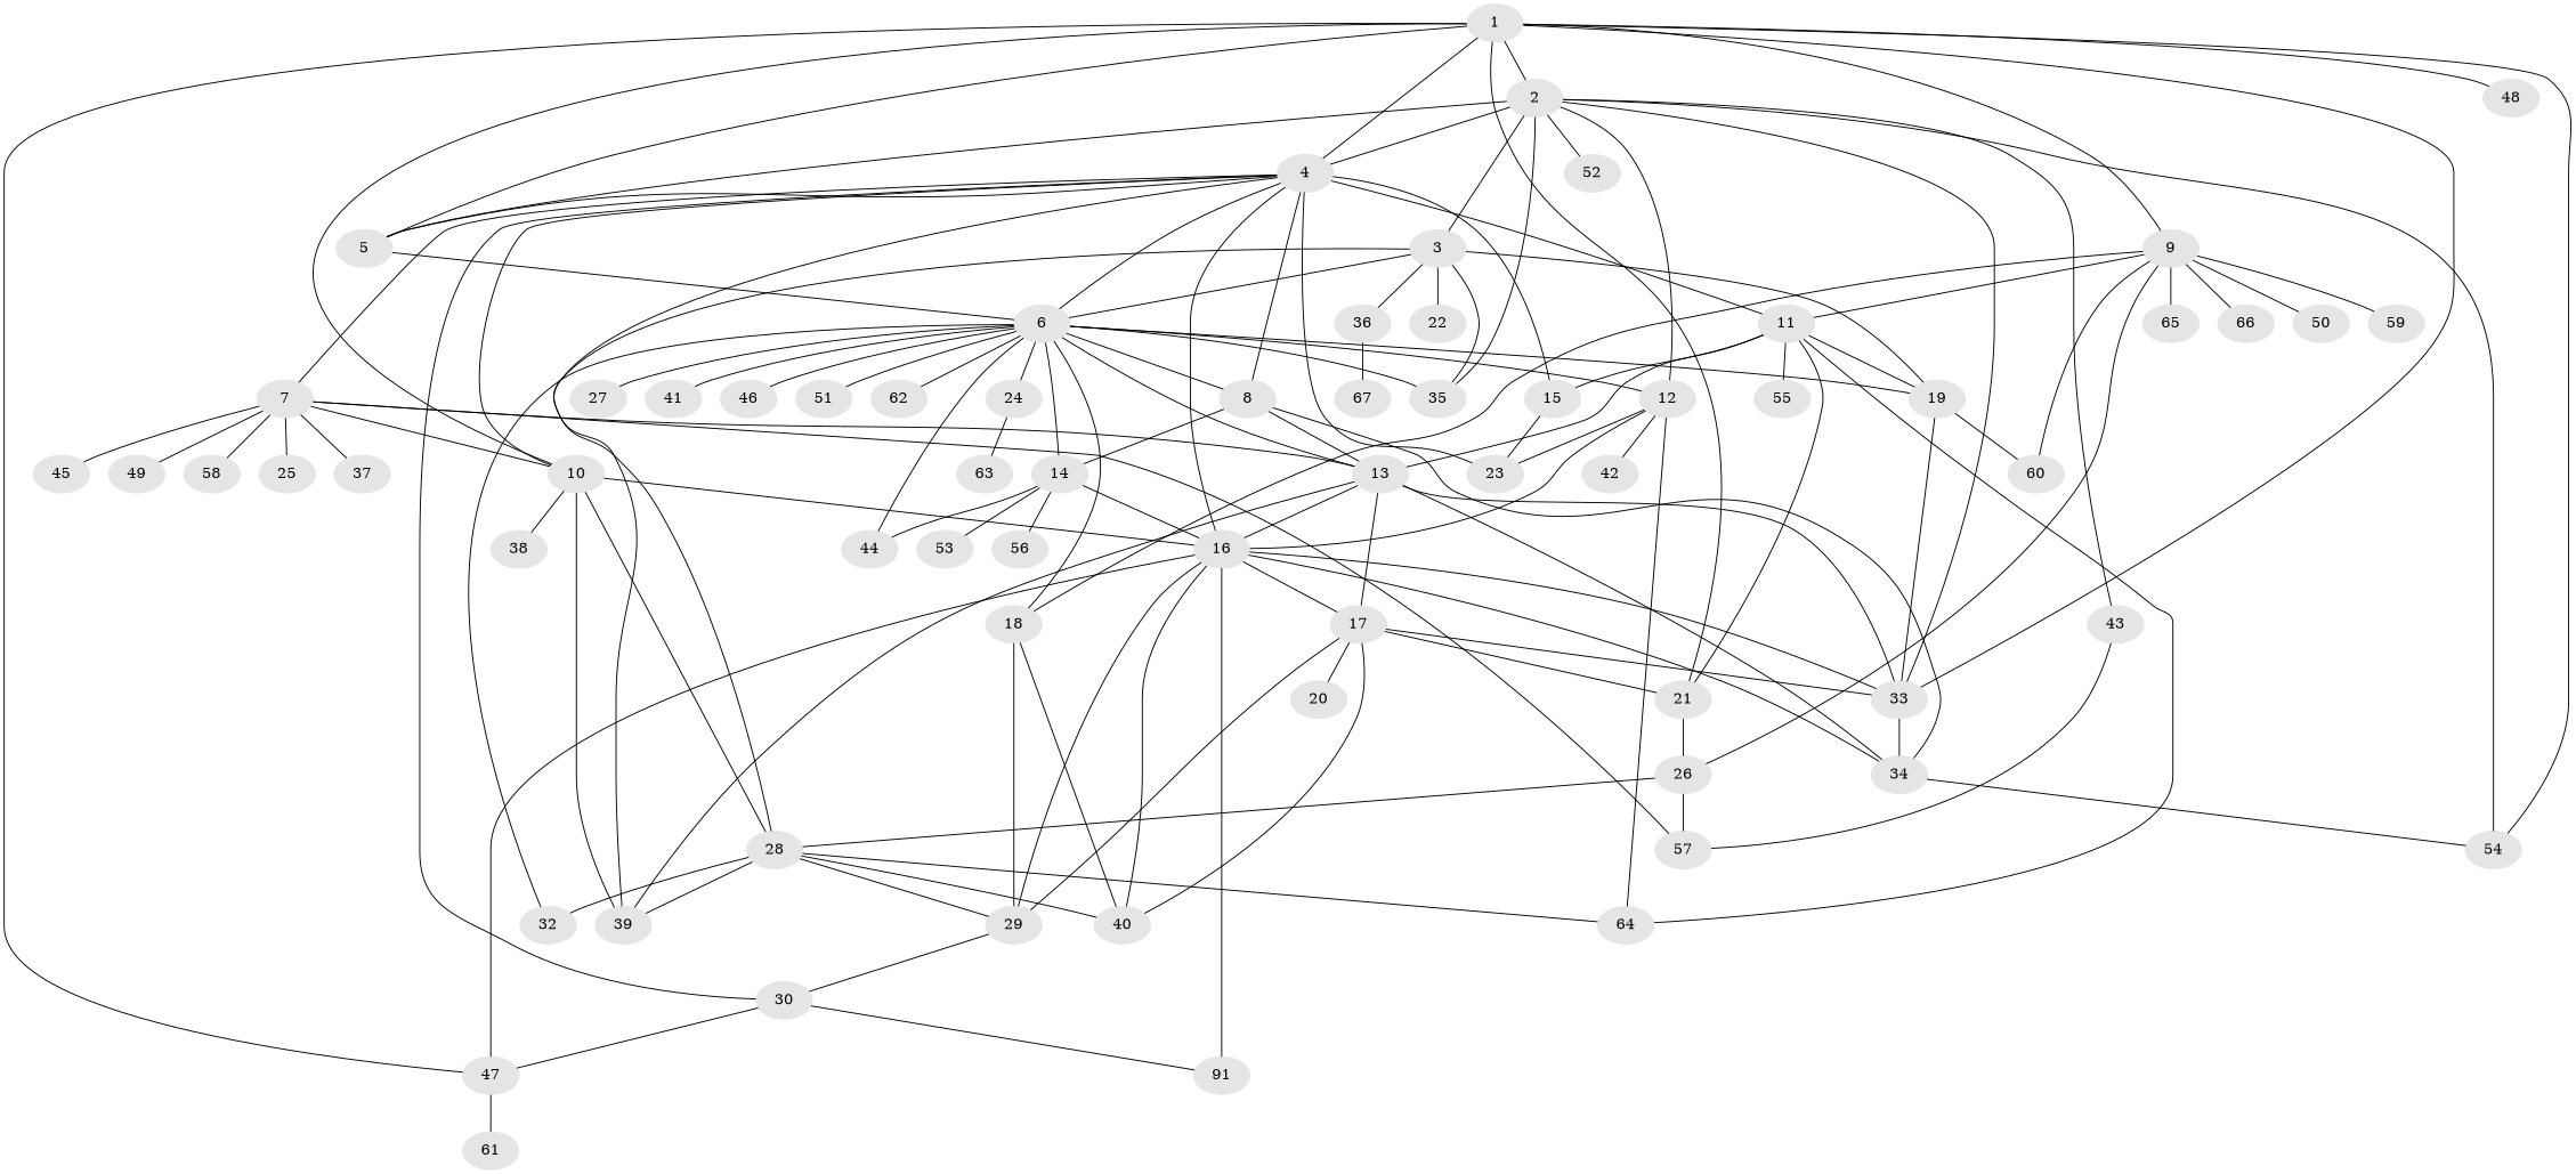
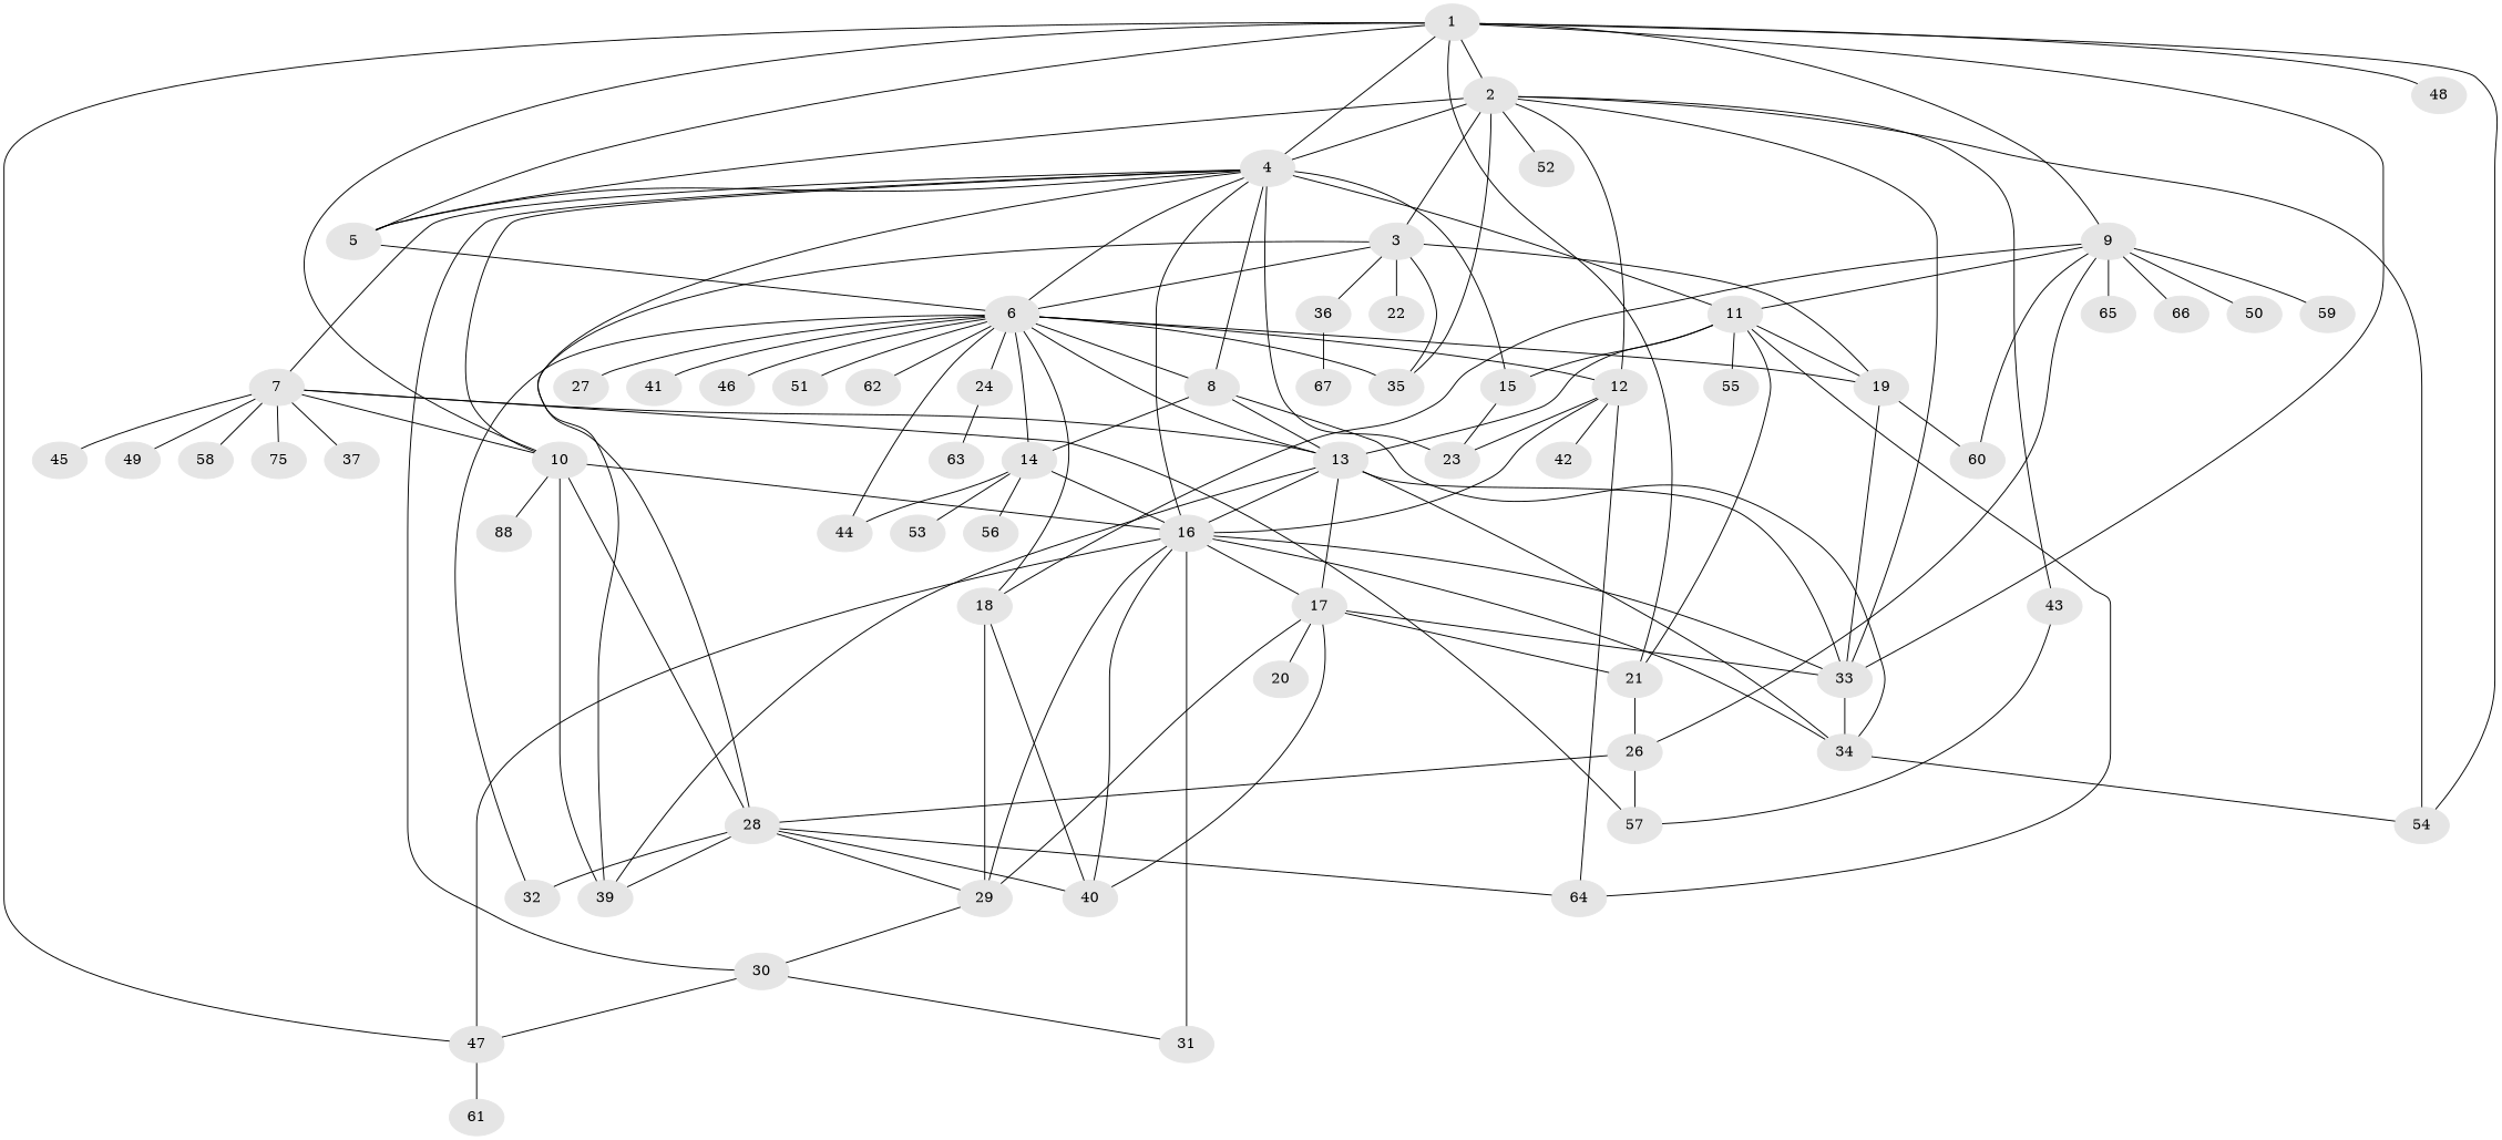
  graph {
    node [color=gray90 style=filled]
    edge [weight=1.0]
    1
    2
    4
    5
    9
    10
    21
    33
    47
    48
    54
    3
    12
    35
    43
    52
    6
    7
    8
    11
    15
    16
    23
    28
    30
    18
    26
    50
    59
    60
    65
    66
    39
-   38
+   38 [label=88]
    34
    61
    19
    22
    36
    64
    42
    57
    13
    14
    24
    27
    32
    41
    44
    46
    51
    62
    67
-   25
+   25 [label=75]
    37
    45
    49
    58
    55
    17
    29
-   31 [label=91]
+   31
    40
    53
    56
    63
    20
    1 -- 2
    1 -- 4
    1 -- 5
    1 -- 9
    1 -- 10
    1 -- 21
    1 -- 33
    1 -- 47
    1 -- 48
    1 -- 54
    2 -- 4
    2 -- 5
    2 -- 33
    2 -- 54
    2 -- 3
    2 -- 12
    2 -- 35 [weight=5.0]
    2 -- 43
    2 -- 52
    4 -- 5
    4 -- 10
    4 -- 6
    4 -- 7
    4 -- 8
    4 -- 11 [weight=2.0]
    4 -- 15
    4 -- 16
    4 -- 23 [weight=4.0]
    4 -- 28
    4 -- 30
    5 -- 6
    9 -- 11
    9 -- 18
    9 -- 26
    9 -- 50
    9 -- 59
    9 -- 60
    9 -- 65
    9 -- 66
    10 -- 16 [weight=2.0]
    10 -- 28
    10 -- 39 [weight=3.0]
    10 -- 38
    21 -- 26 [weight=2.0]
    33 -- 34 [weight=4.0]
    47 -- 61
    3 -- 35
    3 -- 6
    3 -- 39
    3 -- 19
    3 -- 22
    3 -- 36
    12 -- 16
    12 -- 23
    12 -- 64
    12 -- 42 [weight=2.0]
    43 -- 57
    6 -- 12
    6 -- 35
    6 -- 8
    6 -- 18
    6 -- 19
    6 -- 13
    6 -- 14
    6 -- 24
    6 -- 27
    6 -- 32
    6 -- 41
    6 -- 44
    6 -- 46
    6 -- 51
    6 -- 62
    7 -- 10
    7 -- 57
    7 -- 13
    7 -- 25
    7 -- 37
    7 -- 45
    7 -- 49
    7 -- 58
    8 -- 34
    8 -- 13
    8 -- 14
    11 -- 21
    11 -- 15
    11 -- 19
    11 -- 64
    11 -- 13
    11 -- 55
    15 -- 23
    16 -- 33
    16 -- 47
    16 -- 34
    16 -- 17
    16 -- 29
    16 -- 31 [weight=4.0]
    16 -- 40
    28 -- 39
    28 -- 64
    28 -- 32 [weight=2.0]
    28 -- 29
    28 -- 40
    30 -- 47
    30 -- 31
    18 -- 29
    18 -- 40
    26 -- 28
    26 -- 57
    34 -- 54
    19 -- 33
    19 -- 60
    36 -- 67
    13 -- 33
    13 -- 16
    13 -- 39
    13 -- 34 [weight=2.0]
    13 -- 17
    14 -- 16
    14 -- 44
    14 -- 53 [weight=3.0]
    14 -- 56
    24 -- 63
    17 -- 21
    17 -- 33
    17 -- 29
    17 -- 40
    17 -- 20
    29 -- 30
  }
